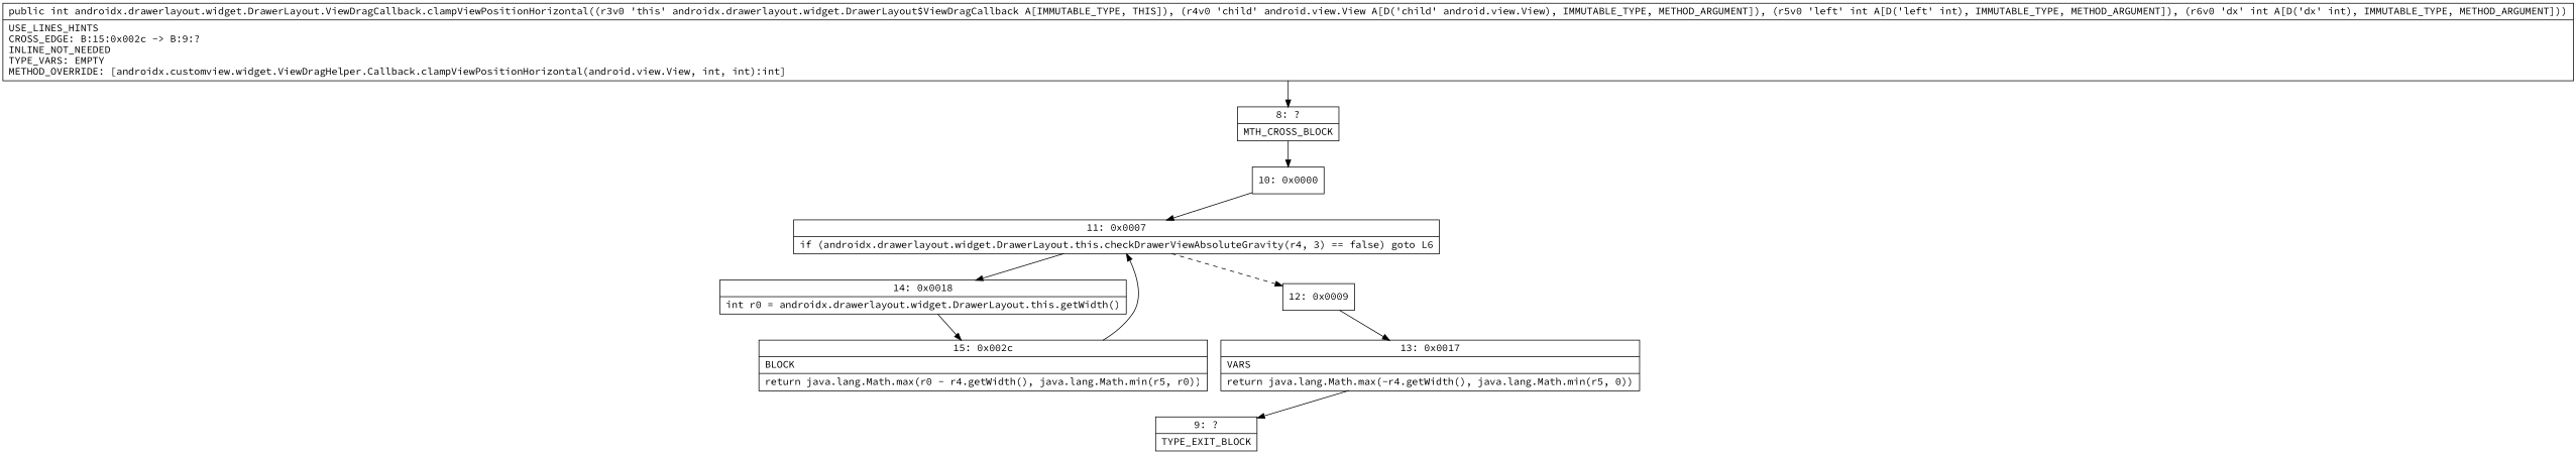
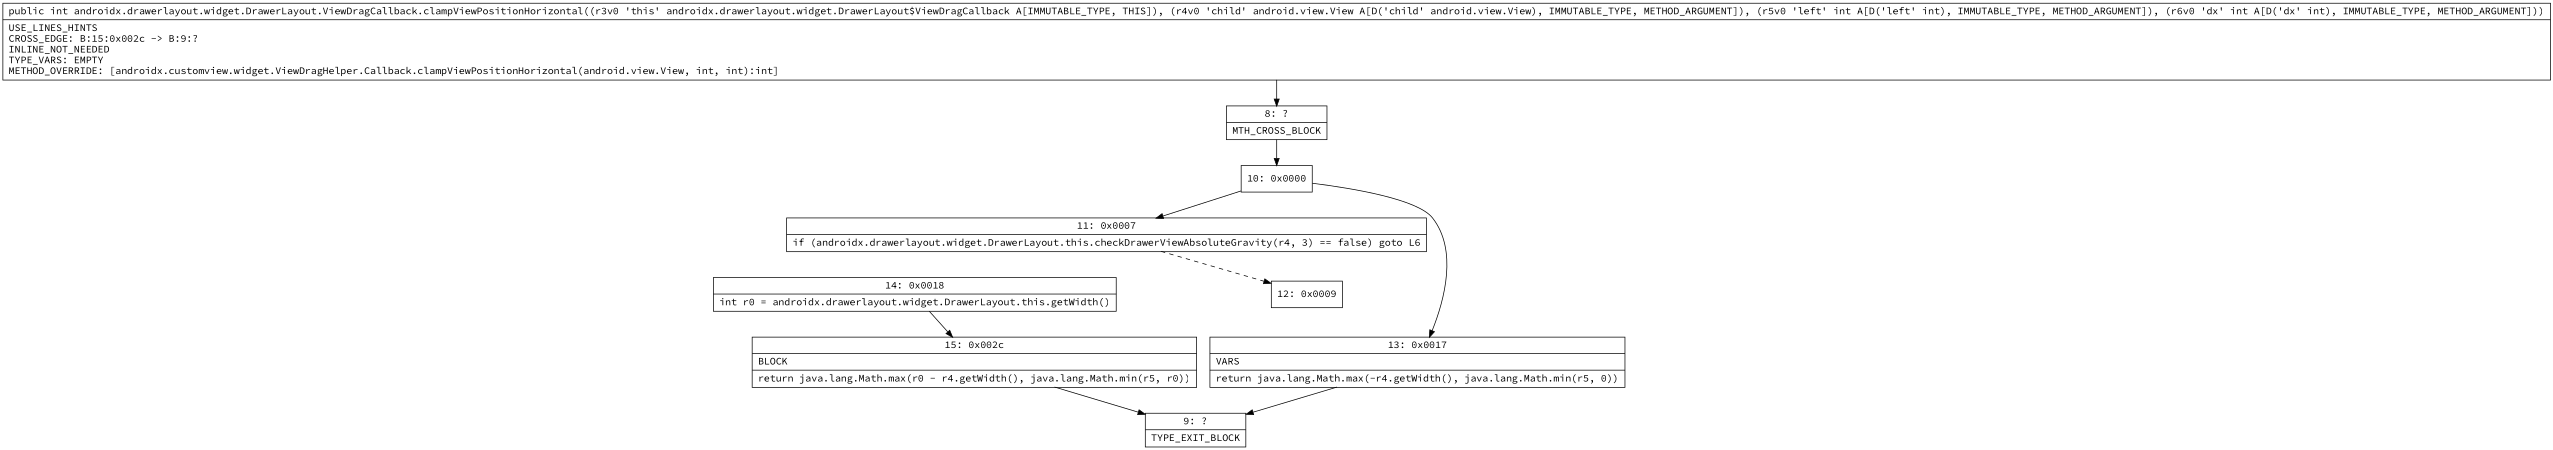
  digraph {
    fontname="Source Code Pro"
    node [fontname="Source Code Pro" shape=record]
    edge [fontname="Source Code Pro"]
    n1 [label="{8\:\ ?|MTH_CROSS_BLOCK\l}"]
    n2 [label="{10\:\ 0x0000}"]
    n3 [label="{11\:\ 0x0007|if (androidx.drawerlayout.widget.DrawerLayout.this.checkDrawerViewAbsoluteGravity(r4, 3) == false) goto L6\l}"]
    n4 [label="{12\:\ 0x0009}"]
    n5 [label="{14\:\ 0x0018|int r0 = androidx.drawerlayout.widget.DrawerLayout.this.getWidth()\l}"]
    n6 [label="{13\:\ 0x0017|VARS\l|return java.lang.Math.max(\-r4.getWidth(), java.lang.Math.min(r5, 0))\l}"]
    n7 [label="{15\:\ 0x002c|BLOCK\l|return java.lang.Math.max(r0 \- r4.getWidth(), java.lang.Math.min(r5, r0))\l}"]
    n8 [label="{9\:\ ?|TYPE_EXIT_BLOCK\l}"]
    n9 [label="{public int androidx.drawerlayout.widget.DrawerLayout.ViewDragCallback.clampViewPositionHorizontal((r3v0 'this' androidx.drawerlayout.widget.DrawerLayout$ViewDragCallback A[IMMUTABLE_TYPE, THIS]), (r4v0 'child' android.view.View A[D('child' android.view.View), IMMUTABLE_TYPE, METHOD_ARGUMENT]), (r5v0 'left' int A[D('left' int), IMMUTABLE_TYPE, METHOD_ARGUMENT]), (r6v0 'dx' int A[D('dx' int), IMMUTABLE_TYPE, METHOD_ARGUMENT]))  | USE_LINES_HINTS\lCROSS_EDGE: B:15:0x002c \-\> B:9:?\lINLINE_NOT_NEEDED\lTYPE_VARS: EMPTY\lMETHOD_OVERRIDE: [androidx.customview.widget.ViewDragHelper.Callback.clampViewPositionHorizontal(android.view.View, int, int):int]\l}"]
    n1 -> n2
    n2 -> n3
    n3 -> n4 [style=dashed]
-   n3 -> n5
-   n4 -> n6
+   n2 -> n6
    n5 -> n7
    n6 -> n8
-   n7 -> n3
+   n7 -> n8
    n9 -> n1
  }
